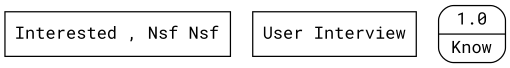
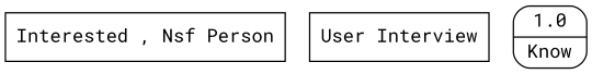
  digraph {
    fontname="Roboto Mono"
    node [shape=box fontname="Roboto Mono"]
-   n1 [label="Interested , Nsf Nsf"]
+   n1 [label="Interested , Nsf Person"]
    n2 [label="User Interview"]
    n3 [label="{<f0> 1.0|<f1> Know }" shape=Mrecord]
  }
